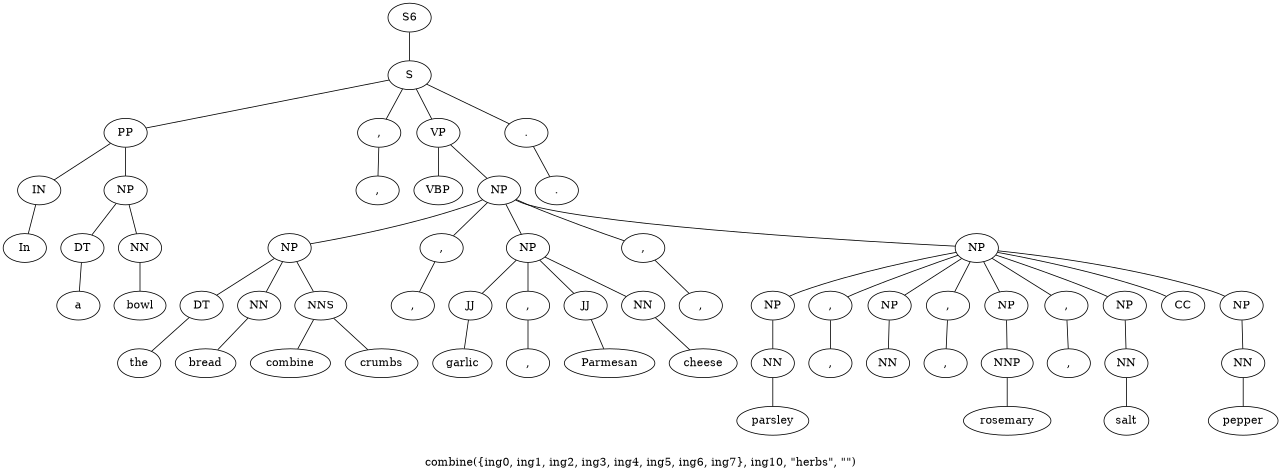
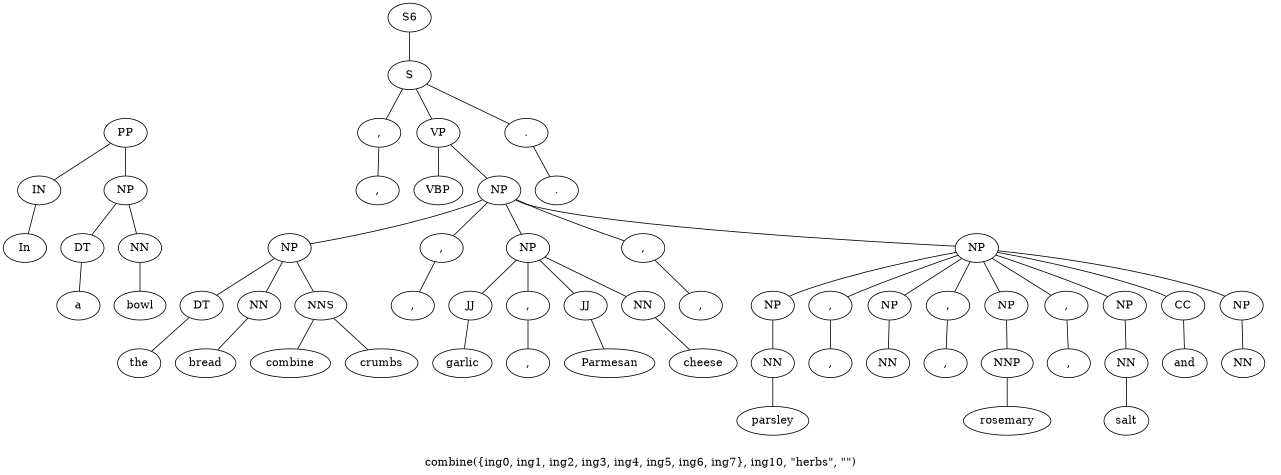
  graph {
    label="combine({ing0, ing1, ing2, ing3, ing4, ing5, ing6, ing7}, ing10, \"herbs\", \"\")"
    n1 [label=S6]
    n2 [label=S]
    n3 [label=PP]
    n4 [label=","]
    n5 [label=VP]
    n6 [label="."]
    n7 [label=IN]
    n8 [label=NP]
    n9 [label=","]
    n10 [label=VBP]
    n11 [label=NP]
    n12 [label="."]
    n13 [label=In]
    n14 [label=DT]
    n15 [label=NN]
    n16 [label=a]
    n17 [label=bowl]
    n18 [label=NP]
    n19 [label=","]
    n20 [label=NP]
    n21 [label=","]
    n22 [label=NP]
    n23 [label=combine]
    n24 [label=DT]
    n25 [label=NN]
    n26 [label=NNS]
    n27 [label=","]
    n28 [label=JJ]
    n29 [label=","]
    n30 [label=JJ]
    n31 [label=NN]
    n32 [label=","]
    n33 [label=NP]
    n34 [label=","]
    n35 [label=NP]
    n36 [label=","]
    n37 [label=NP]
    n38 [label=","]
    n39 [label=NP]
    n40 [label=CC]
    n41 [label=NP]
    n42 [label=the]
    n43 [label=bread]
    n44 [label=crumbs]
    n45 [label=garlic]
    n46 [label=","]
    n47 [label=Parmesan]
    n48 [label=cheese]
    n49 [label=NN]
    n50 [label=","]
    n51 [label=NN]
    n52 [label=","]
    n53 [label=NNP]
    n54 [label=","]
    n55 [label=NN]
+   n56 [label=and]
    n57 [label=NN]
    n58 [label=parsley]
    n59 [label=rosemary]
    n60 [label=salt]
-   n61 [label=pepper]
    n1 -- n2
-   n2 -- n3
    n2 -- n4
    n2 -- n5
    n2 -- n6
    n3 -- n7
    n3 -- n8
    n4 -- n9
    n5 -- n10
    n5 -- n11
    n6 -- n12
    n7 -- n13
    n8 -- n14
    n8 -- n15
    n11 -- n18
    n11 -- n19
    n11 -- n20
    n11 -- n21
    n11 -- n22
    n14 -- n16
    n15 -- n17
    n18 -- n24
    n18 -- n25
    n18 -- n26
    n19 -- n27
    n20 -- n28
    n20 -- n29
    n20 -- n30
    n20 -- n31
    n21 -- n32
    n22 -- n33
    n22 -- n34
    n22 -- n35
    n22 -- n36
    n22 -- n37
    n22 -- n38
    n22 -- n39
    n22 -- n40
    n22 -- n41
    n24 -- n42
    n25 -- n43
    n26 -- n23
    n26 -- n44
    n28 -- n45
    n29 -- n46
    n30 -- n47
    n31 -- n48
    n33 -- n49
    n34 -- n50
    n35 -- n51
    n36 -- n52
    n37 -- n53
    n38 -- n54
    n39 -- n55
+   n40 -- n56
    n41 -- n57
    n49 -- n58
    n53 -- n59
    n55 -- n60
-   n57 -- n61
  }
